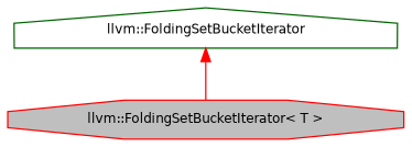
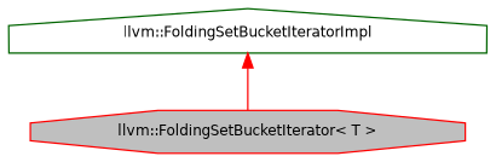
  digraph {
    node [fontname=Helvetica fontsize=10]
    n1 [color=red fillcolor=grey75 fontcolor=black height=0.2 label="llvm::FoldingSetBucketIterator\< T \>" shape=octagon style=filled width=0.4]
-   n2 [color=darkgreen height=0.2 label="llvm::FoldingSetBucketIterator" shape=house width=0.4]
+   n2 [color=darkgreen height=0.2 label="llvm::FoldingSetBucketIteratorImpl" shape=house width=0.4]
    n2 -> n1 [color=red dir=back fontname=Helvetica fontsize=10 labelfontname=Helvetica labelfontsize=10 style=solid]
  }
